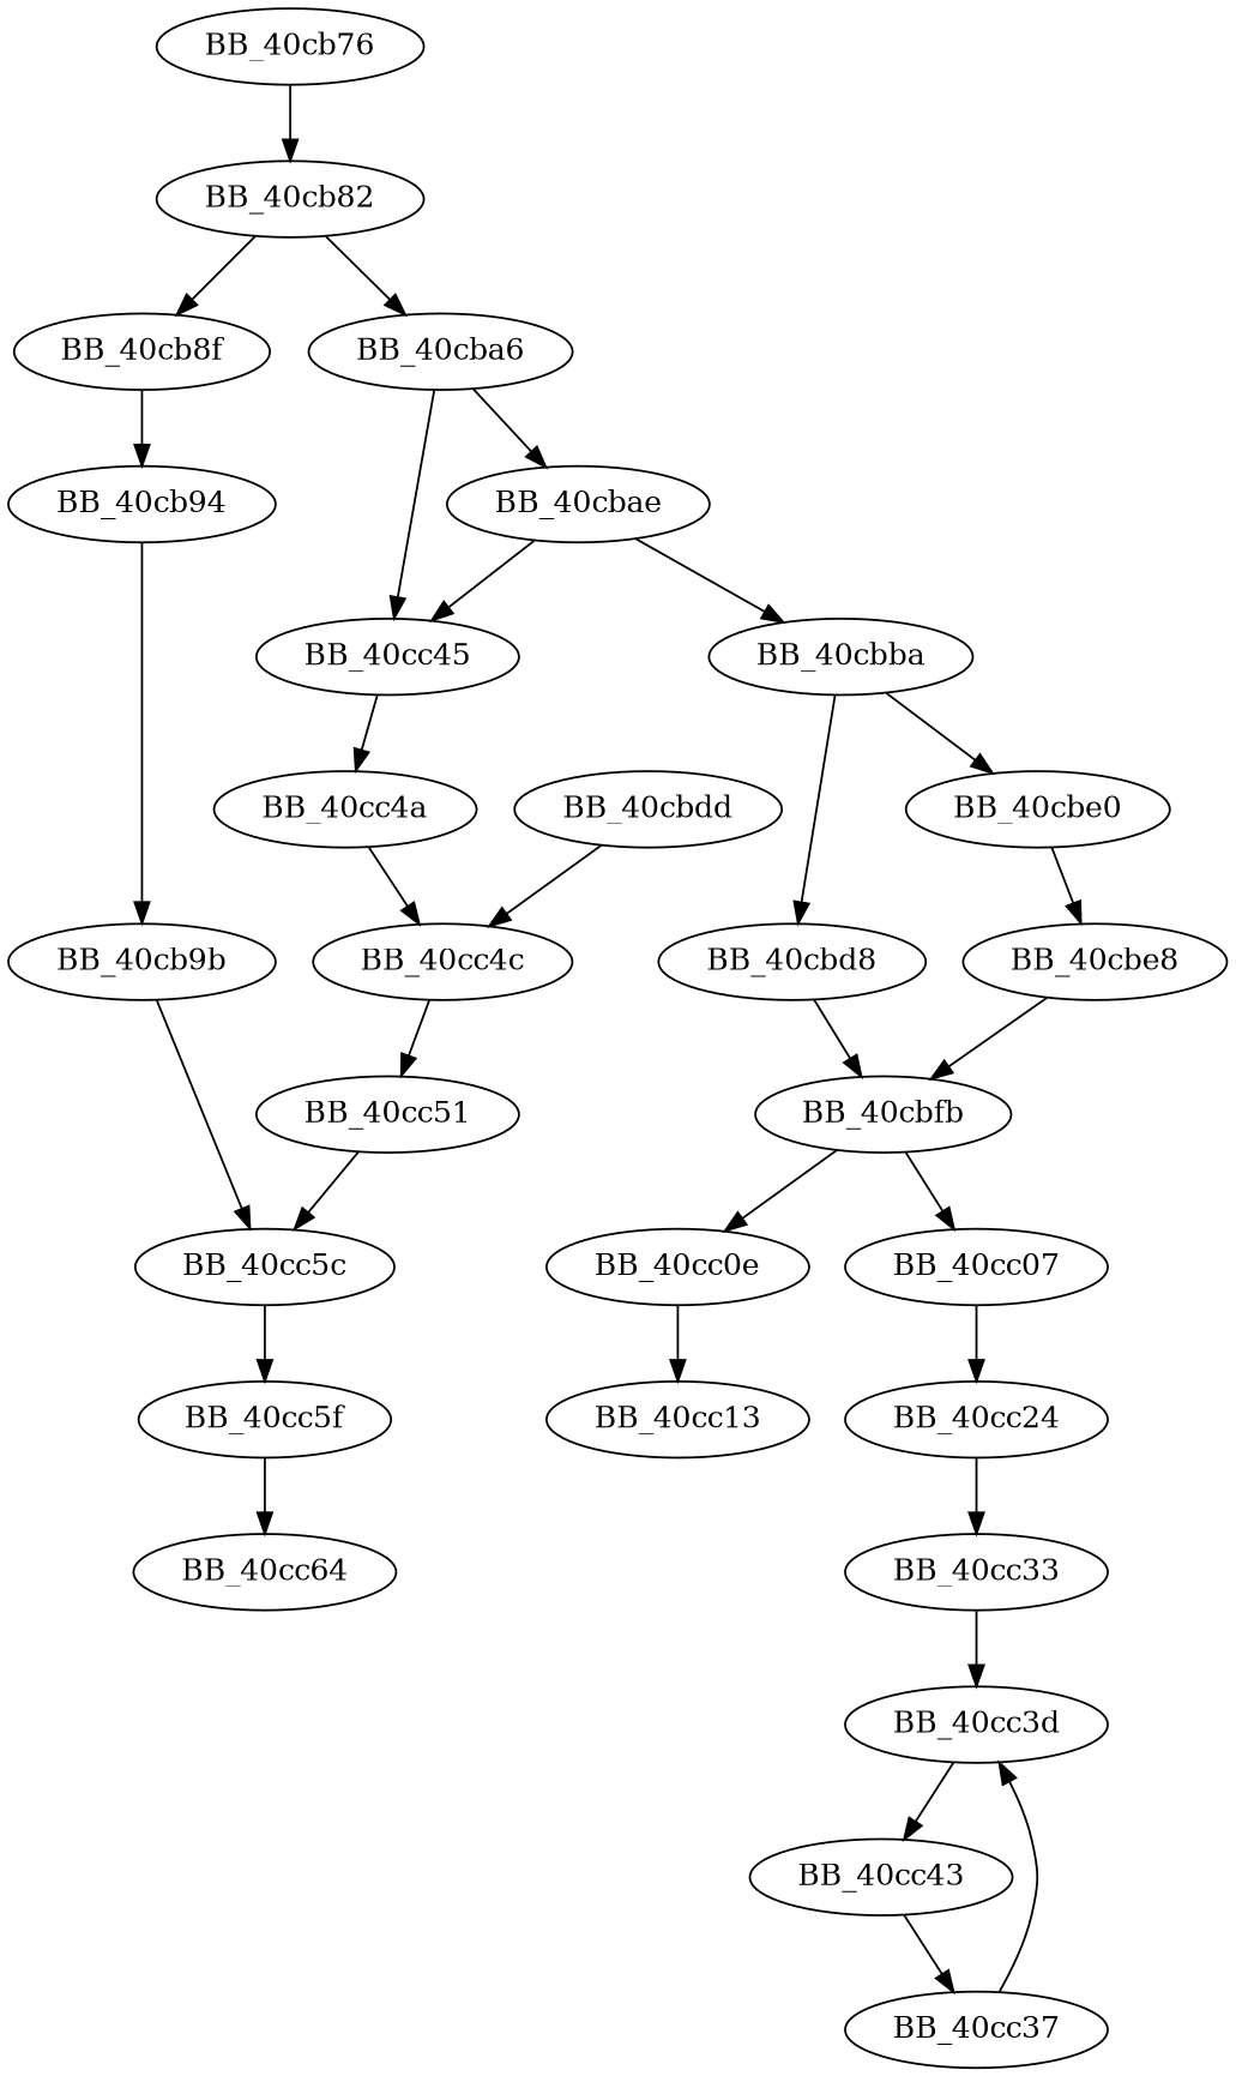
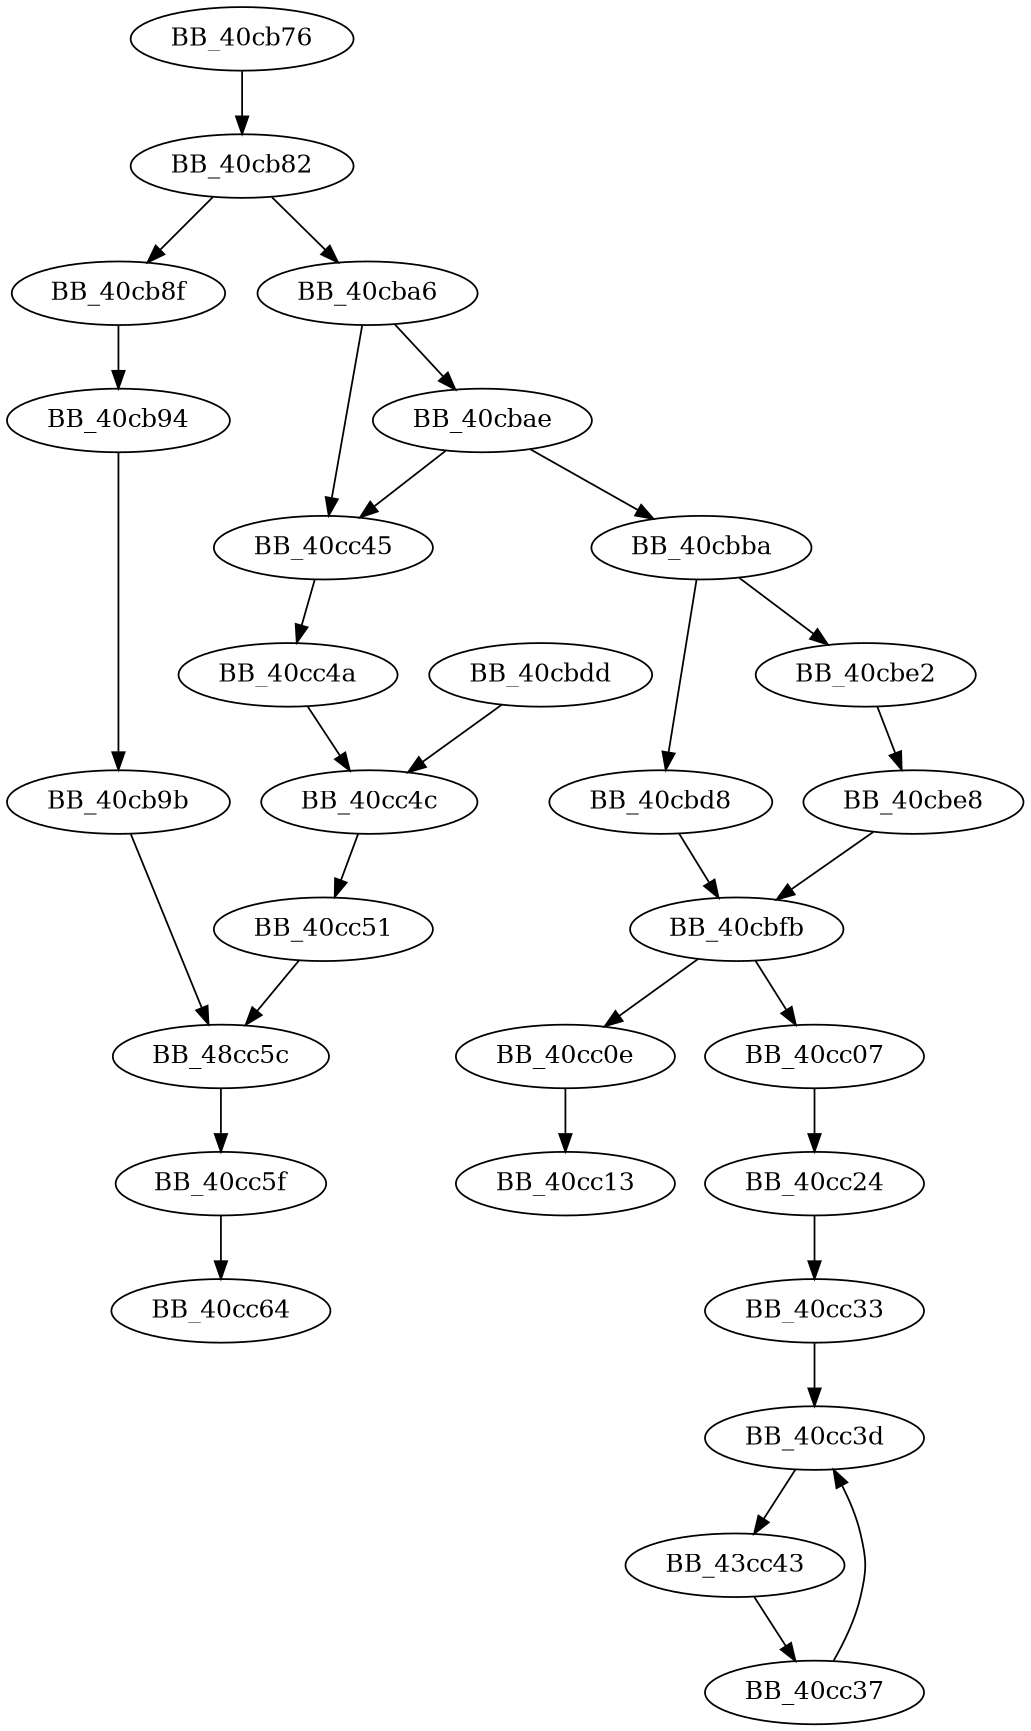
  digraph {
    BB_40cb76
    BB_40cb82
    BB_40cb8f
    BB_40cba6
    BB_40cb94
    BB_40cbae
    BB_40cc45
    BB_40cb9b
    BB_40cbba
    BB_40cc4a
-   BB_40cc5c
+   BB_40cc5c [label=BB_48cc5c]
    BB_40cc5f
    BB_40cc64
    BB_40cbd8
-   BB_40cbe2 [label=BB_40cbe0]
+   BB_40cbe2
    BB_40cc4c
    BB_40cbfb
    BB_40cbe8
    BB_40cbdd
    BB_40cc51
    BB_40cc0e
    BB_40cc07
    BB_40cc13
    BB_40cc24
    BB_40cc33
    BB_40cc3d
-   BB_40cc43
+   BB_40cc43 [label=BB_43cc43]
    BB_40cc37
    BB_40cb76 -> BB_40cb82
    BB_40cb82 -> BB_40cb8f
    BB_40cb82 -> BB_40cba6
    BB_40cb8f -> BB_40cb94
    BB_40cba6 -> BB_40cbae
    BB_40cba6 -> BB_40cc45
    BB_40cb94 -> BB_40cb9b
    BB_40cbae -> BB_40cc45
    BB_40cbae -> BB_40cbba
    BB_40cc45 -> BB_40cc4a
    BB_40cb9b -> BB_40cc5c
    BB_40cbba -> BB_40cbd8
    BB_40cbba -> BB_40cbe2
    BB_40cc4a -> BB_40cc4c
    BB_40cc5c -> BB_40cc5f
    BB_40cc5f -> BB_40cc64
    BB_40cbd8 -> BB_40cbfb
    BB_40cbe2 -> BB_40cbe8
    BB_40cc4c -> BB_40cc51
    BB_40cbfb -> BB_40cc0e
    BB_40cbfb -> BB_40cc07
    BB_40cbe8 -> BB_40cbfb
    BB_40cbdd -> BB_40cc4c
    BB_40cc51 -> BB_40cc5c
    BB_40cc0e -> BB_40cc13
    BB_40cc07 -> BB_40cc24
    BB_40cc24 -> BB_40cc33
    BB_40cc33 -> BB_40cc3d
    BB_40cc3d -> BB_40cc43
    BB_40cc43 -> BB_40cc37
    BB_40cc37 -> BB_40cc3d
  }
